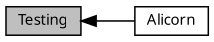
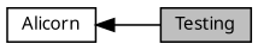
  digraph {
    rankdir=LR
    node [color=black fontname=Verdana fontsize=10 shape=record style=filled]
    n1 [fillcolor=grey75 fontcolor=black height=0.2 label=Testing width=0.4]
    n2 [fillcolor=white height=0.2 label=Alicorn width=0.4]
-   n1 -> n2 [dir=back fontname=Verdana fontsize=10 labelfontname=Verdana labelfontsize=10 shape=plaintext style=solid]
+   n2 -> n1 [dir=back fontname=Verdana fontsize=10 labelfontname=Verdana labelfontsize=10 shape=plaintext style=solid]
  }
